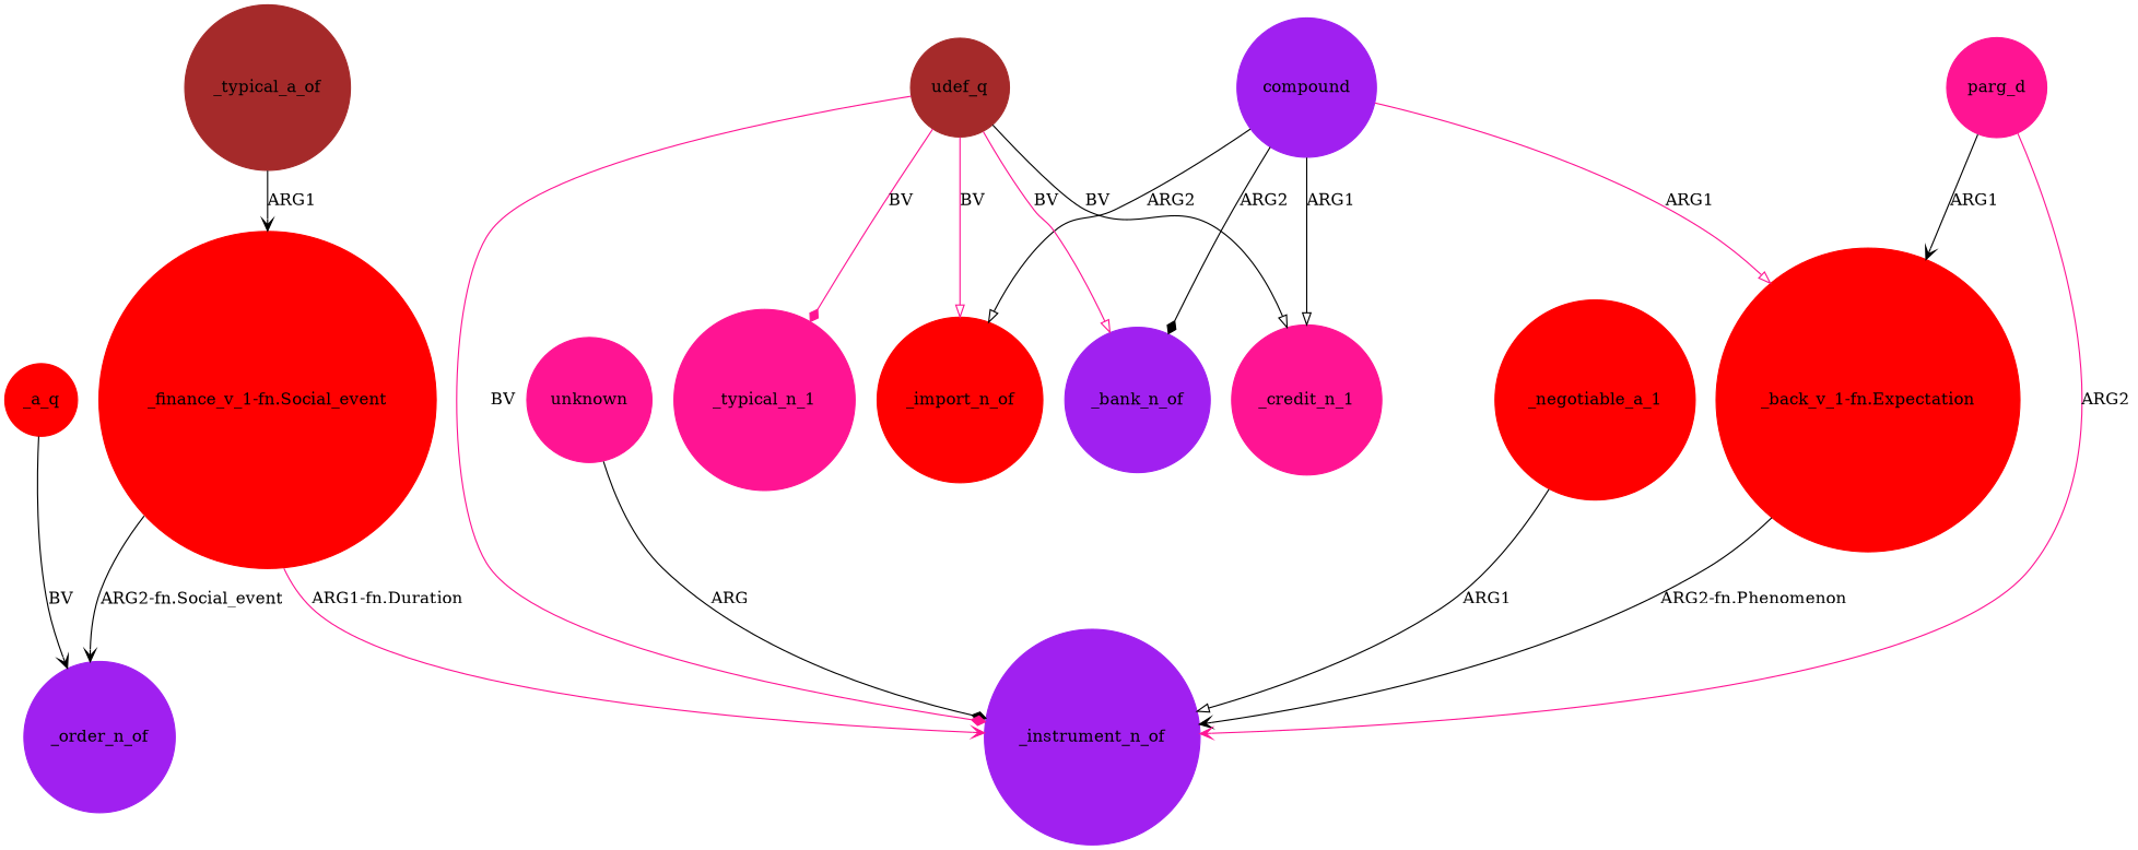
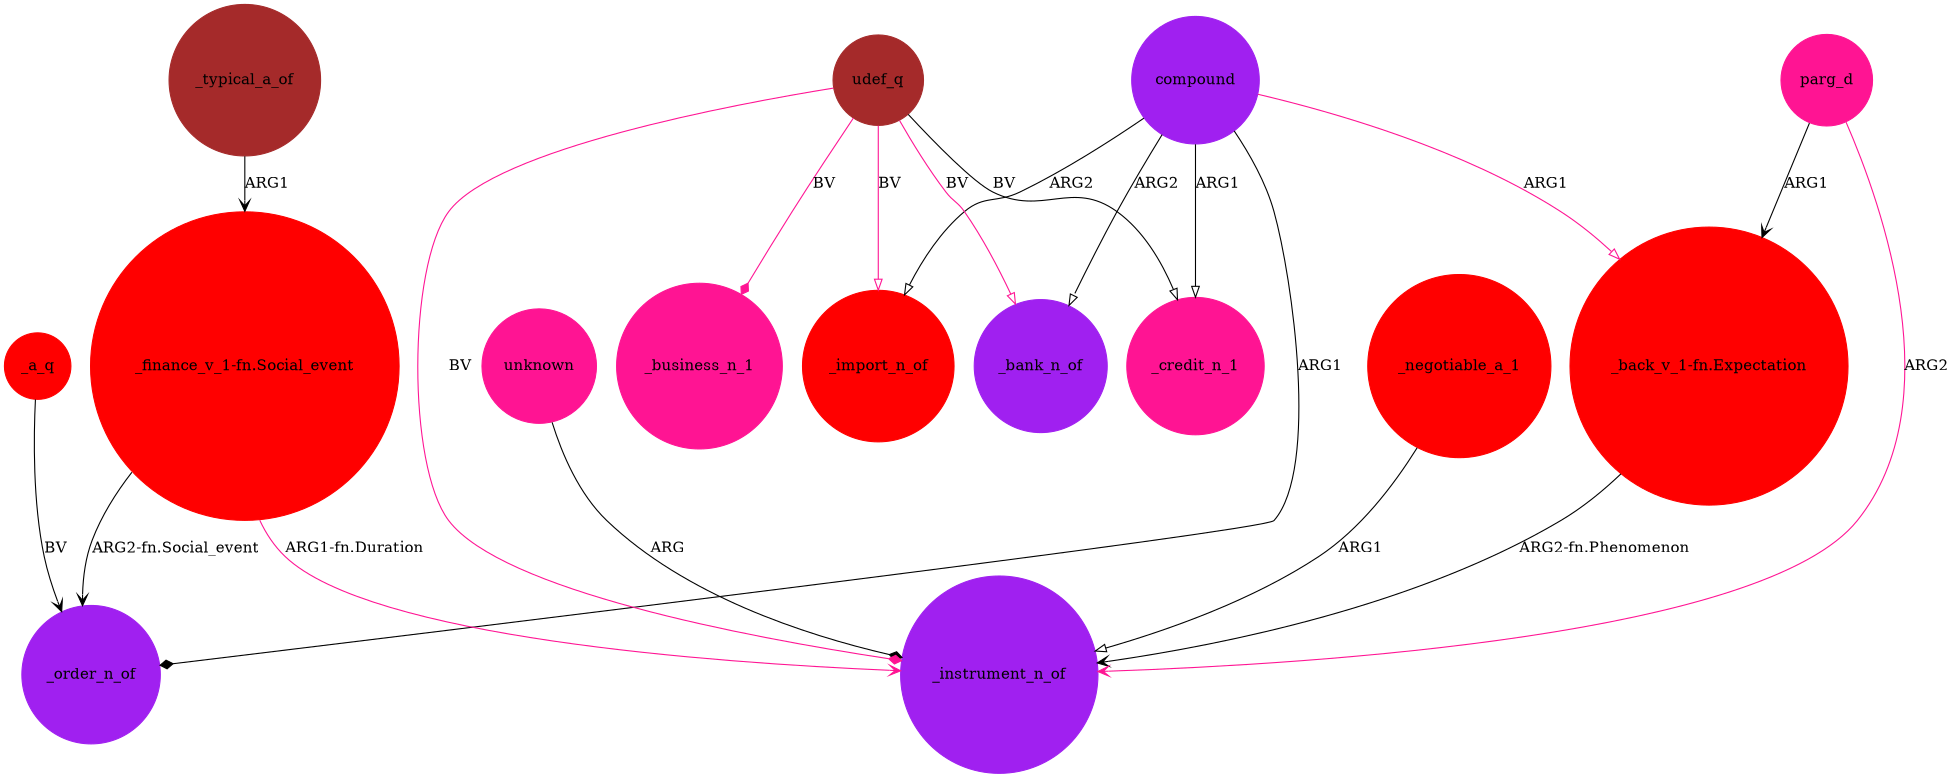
  digraph {
    node [color=red shape=circle style=filled]
    edge [arrowhead=onormal color=black]
    compound [color=purple]
    _order_n_of [color=purple]
    _import_n_of
    _bank_n_of [color=purple]
    "_back_v_1-fn.Expectation"
    _credit_n_1 [color=deeppink]
    _instrument_n_of [color=purple]
-   _business_n_1 [color=deeppink label=_typical_n_1]
+   _business_n_1 [color=deeppink]
    _a_q
    _typical_a_of [color=brown]
    "_finance_v_1-fn.Social_event"
    unknown [color=deeppink]
    udef_q [color=brown]
    parg_d [color=deeppink]
    _negotiable_a_1
+   compound -> _order_n_of [arrowhead=diamond label=ARG1]
    compound -> _import_n_of [label=ARG2]
-   compound -> _bank_n_of [arrowhead=diamond label=ARG2]
+   compound -> _bank_n_of [label=ARG2]
    compound -> "_back_v_1-fn.Expectation" [color=deeppink label=ARG1]
    compound -> _credit_n_1 [label=ARG1]
    "_back_v_1-fn.Expectation" -> _instrument_n_of [arrowhead=vee label="ARG2-fn.Phenomenon"]
    _a_q -> _order_n_of [arrowhead=vee label=BV]
    _typical_a_of -> "_finance_v_1-fn.Social_event" [arrowhead=vee label=ARG1]
    "_finance_v_1-fn.Social_event" -> _order_n_of [arrowhead=vee label="ARG2-fn.Social_event"]
    "_finance_v_1-fn.Social_event" -> _instrument_n_of [arrowhead=vee color=deeppink label="ARG1-fn.Duration"]
    unknown -> _instrument_n_of [arrowhead=diamond label=ARG]
    udef_q -> _import_n_of [color=deeppink label=BV]
    udef_q -> _bank_n_of [color=deeppink label=BV]
    udef_q -> _credit_n_1 [label=BV]
    udef_q -> _instrument_n_of [arrowhead=diamond color=deeppink label=BV]
    udef_q -> _business_n_1 [arrowhead=diamond color=deeppink label=BV]
    parg_d -> "_back_v_1-fn.Expectation" [arrowhead=vee label=ARG1]
    parg_d -> _instrument_n_of [arrowhead=vee color=deeppink label=ARG2]
    _negotiable_a_1 -> _instrument_n_of [label=ARG1]
  }
